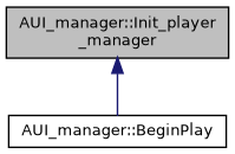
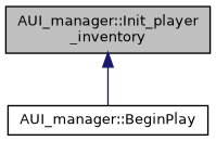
  digraph {
    rankdir=TB
    node [color=black fontname=Helvetica fontsize=10 shape=record style=filled]
-   n1 [fillcolor=grey75 fontcolor=black height=0.2 label="AUI_manager::Init_player\l_manager" width=0.4]
+   n1 [fillcolor=grey75 fontcolor=black height=0.2 label="AUI_manager::Init_player\l_inventory" width=0.4]
    n2 [fillcolor=white height=0.2 label="AUI_manager::BeginPlay" width=0.4]
    n1 -> n2 [color=midnightblue dir=back fontname=Helvetica fontsize=10 labelfontname=Helvetica labelfontsize=10 style=solid]
  }
